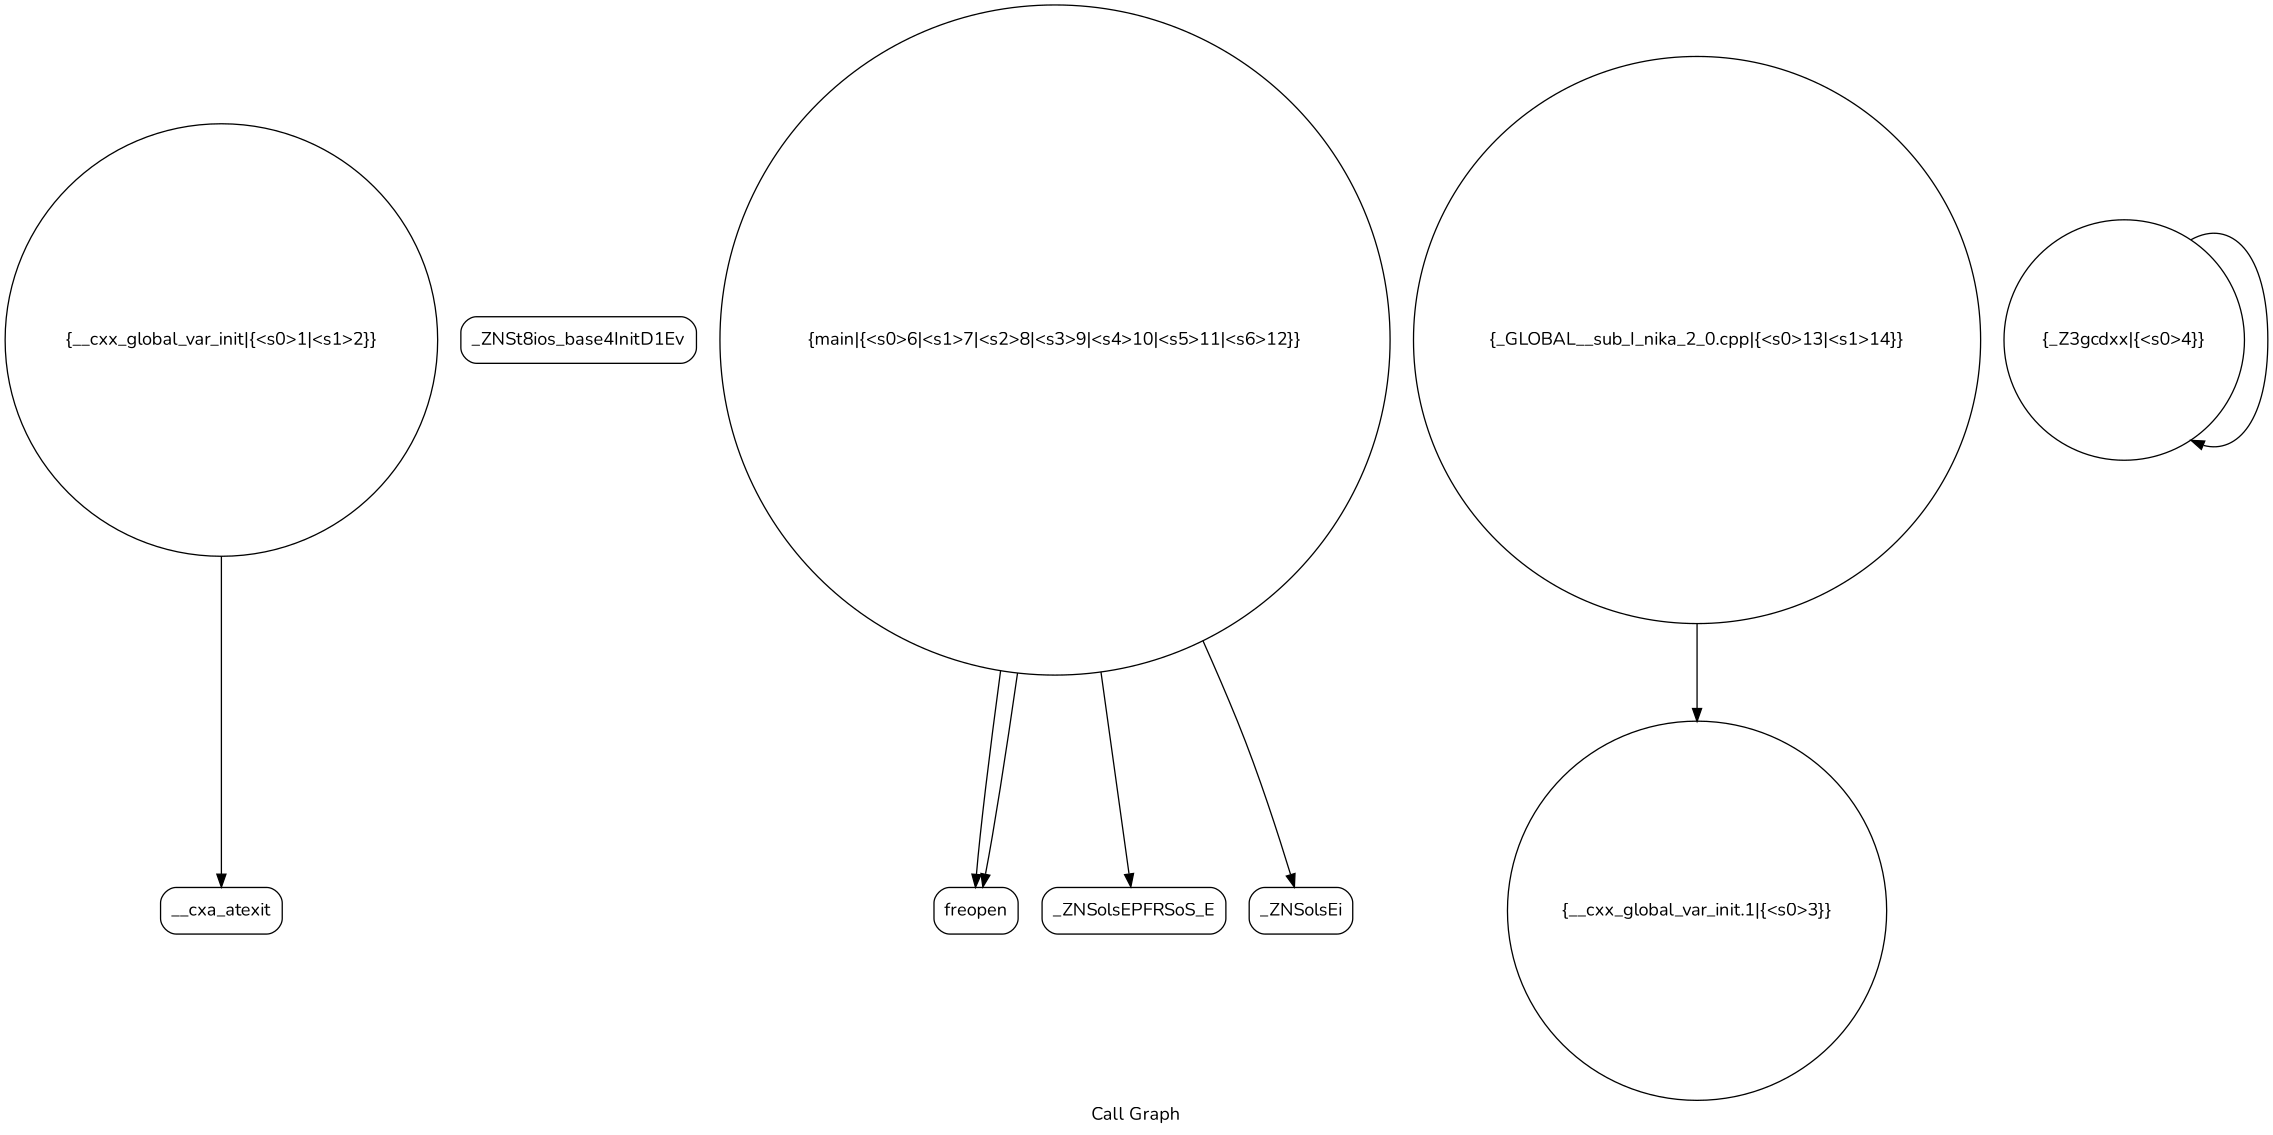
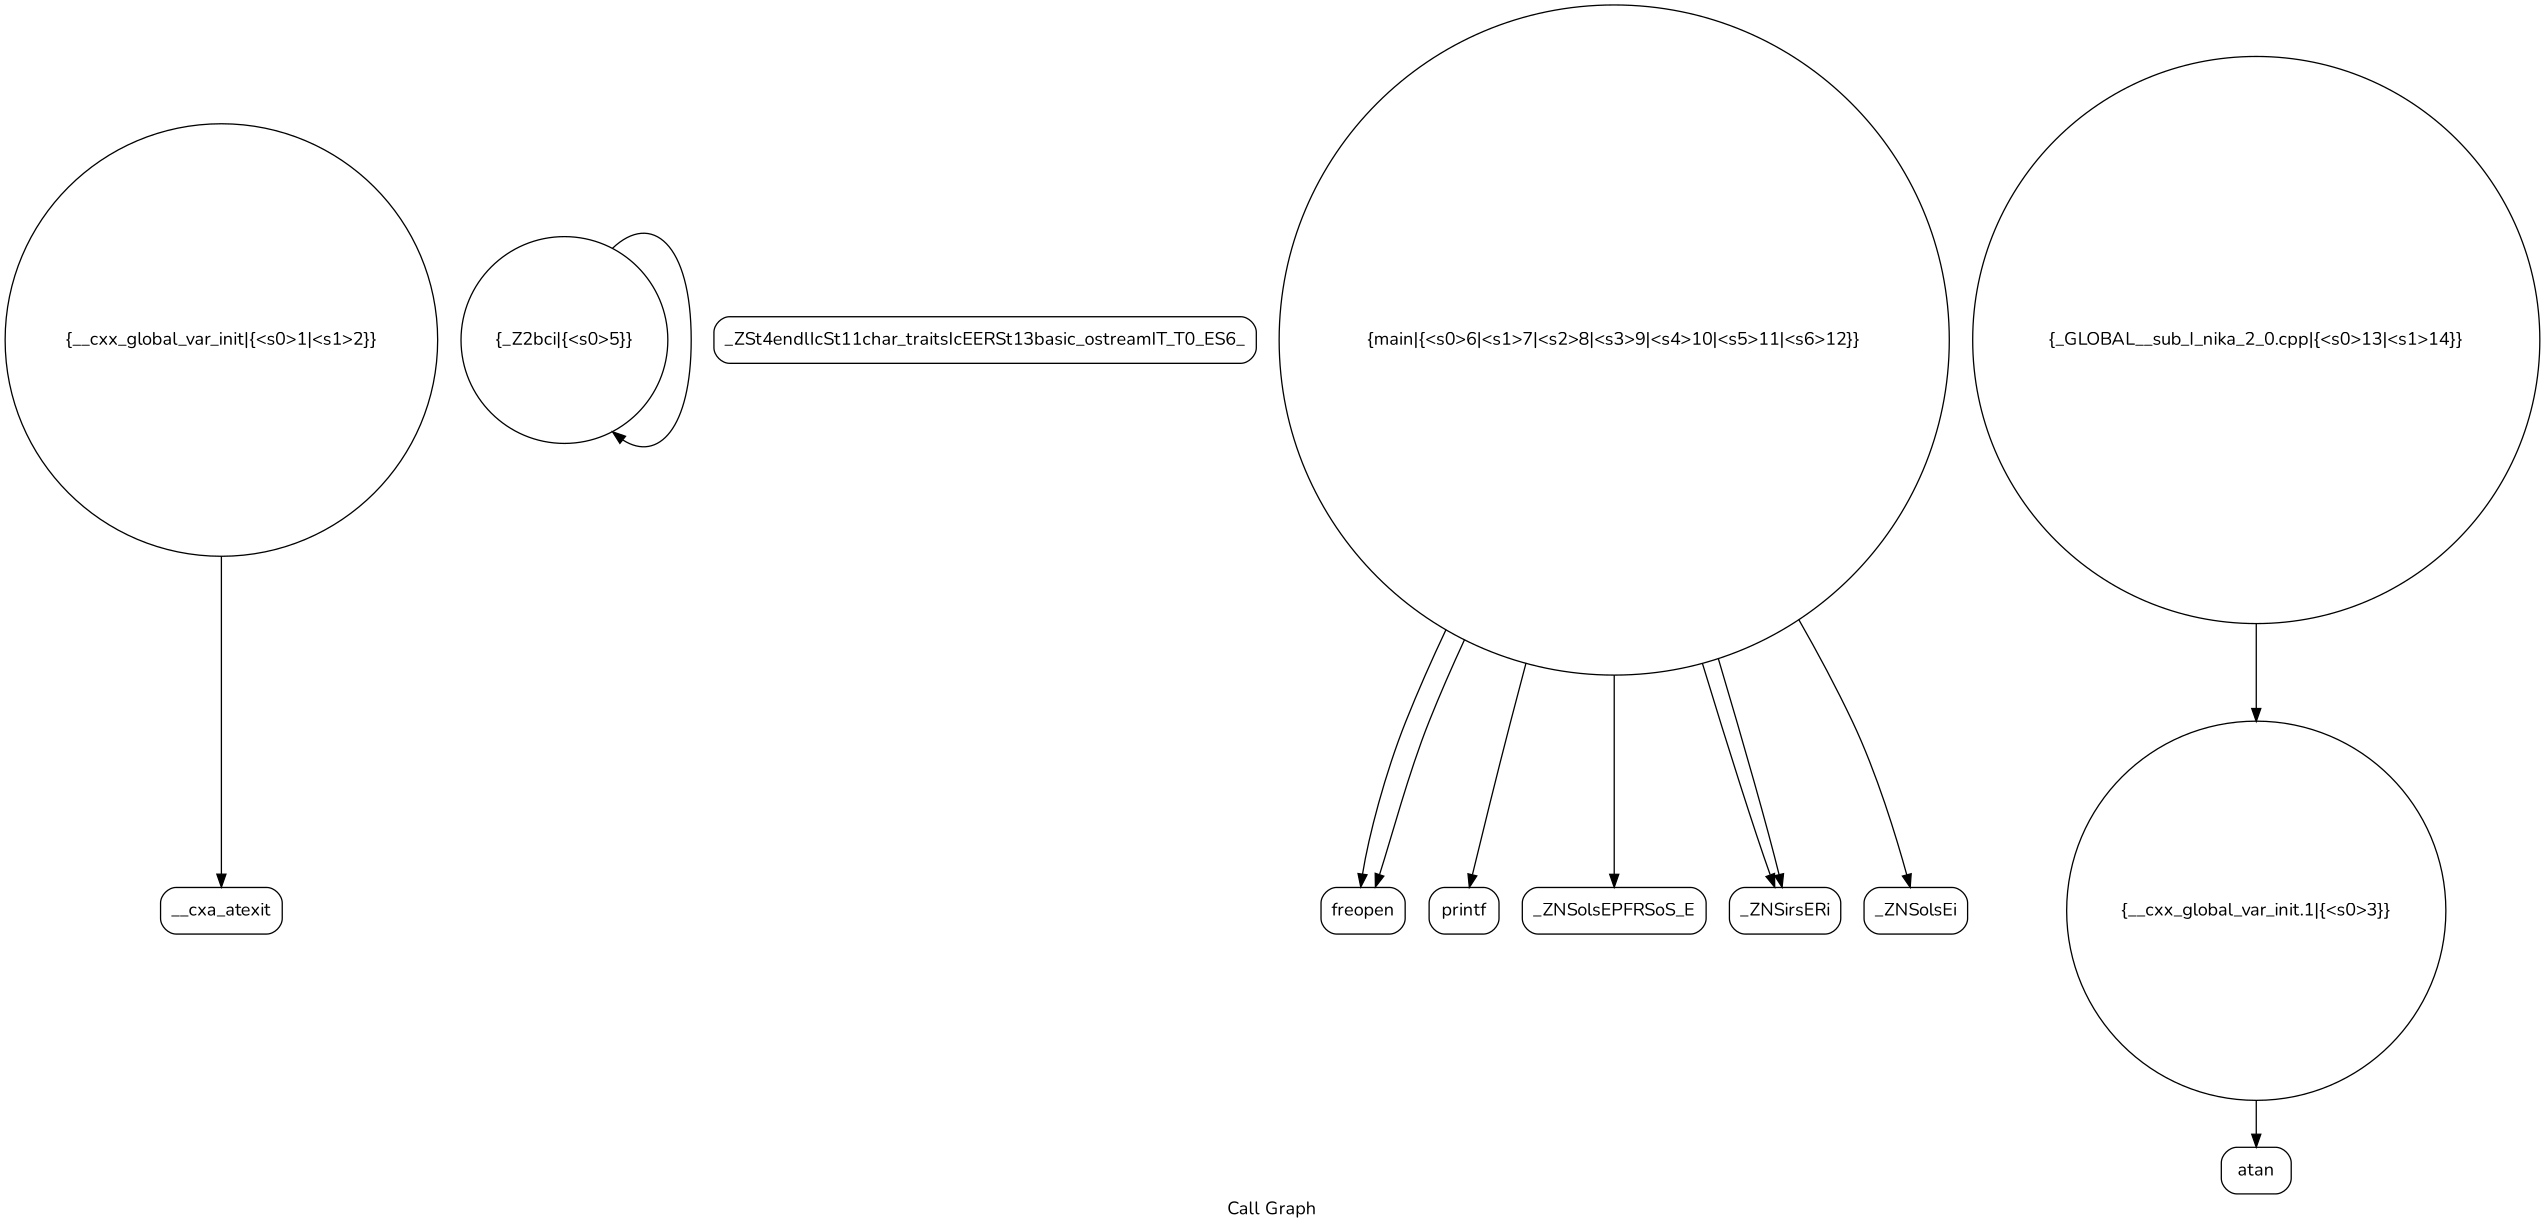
  digraph {
    fontname=Nunito
    label="Call Graph"
    node [fontname=Nunito shape=Mrecord]
    edge [color=black fontname=Nunito tailport=s0]
    n1 [label="{__cxx_global_var_init|{<s0>1|<s1>2}}" shape=circle]
    n2 [label="{__cxa_atexit}"]
-   n5 [label="{_ZNSt8ios_base4InitD1Ev}"]
+   n3 [label="{_Z2bci|{<s0>5}}" shape=circle]
+   n4 [label="{_ZSt4endlIcSt11char_traitsIcEERSt13basic_ostreamIT_T0_ES6_}"]
    n6 [label="{freopen}"]
    n7 [label="{__cxx_global_var_init.1|{<s0>3}}" shape=circle]
-   n10 [label="{_Z3gcdxx|{<s0>4}}" shape=circle]
+   n8 [label="{atan}"]
+   n9 [label="{printf}"]
    n11 [label="{_ZNSolsEPFRSoS_E}"]
    n12 [label="{main|{<s0>6|<s1>7|<s2>8|<s3>9|<s4>10|<s5>11|<s6>12}}" shape=circle]
+   n13 [label="{_ZNSirsERi}"]
    n14 [label="{_ZNSolsEi}"]
    n15 [label="{_GLOBAL__sub_I_nika_2_0.cpp|{<s0>13|<s1>14}}" shape=circle]
    n1 -> n2 [tailport=s1]
-   n10 -> n10
+   n3 -> n3
+   n7 -> n8
    n12 -> n6
    n12 -> n6 [tailport=s1]
+   n12 -> n9 [tailport=s4]
    n12 -> n11 [tailport=s6]
+   n12 -> n13 [tailport=s2]
+   n12 -> n13 [tailport=s3]
    n12 -> n14 [tailport=s5]
    n15 -> n7 [tailport=s1]
  }
